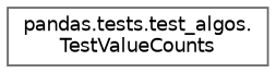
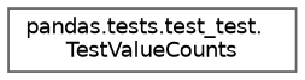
  digraph {
    rankdir=LR
-   n1 [color=grey40 fillcolor=white fontname=Helvetica fontsize=10 height=0.2 label="pandas.tests.test_algos.\lTestValueCounts" shape=box style=filled width=0.4]
+   n1 [color=grey40 fillcolor=white fontname=Helvetica fontsize=10 height=0.2 label="pandas.tests.test_test.\lTestValueCounts" shape=box style=filled width=0.4]
  }
